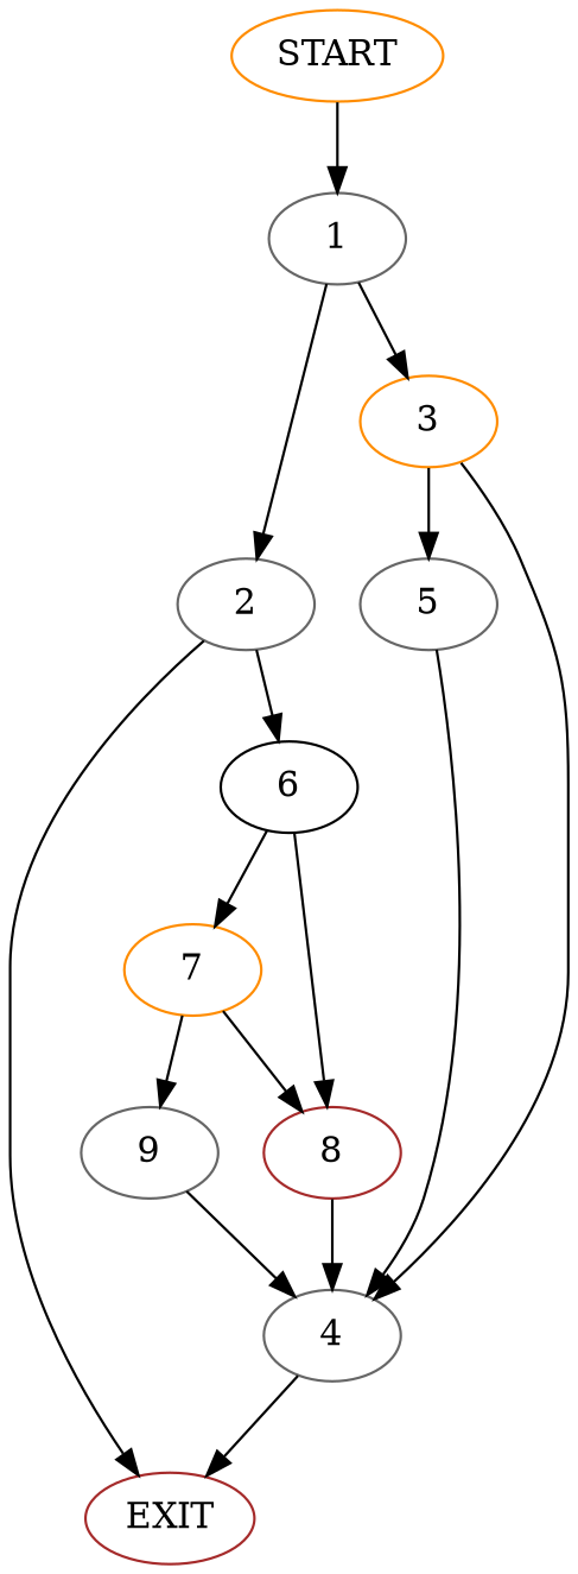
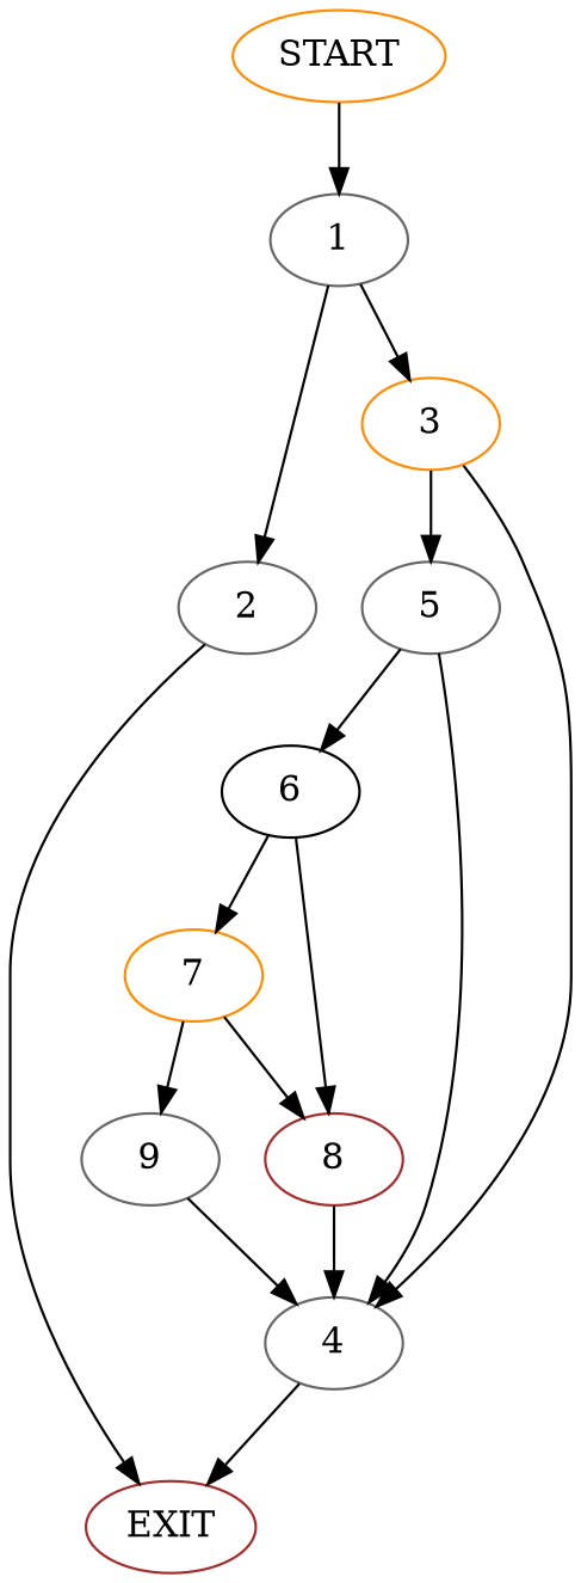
  digraph {
    node [color=gray40]
    n1 [color=darkorange label=START]
    1
    2
    3 [color=darkorange]
    n5 [color=brown label=EXIT]
    4
    5
    6 [color=black]
    7 [color=darkorange]
    8 [color=brown]
    9
    n1 -> 1
    1 -> 2
    1 -> 3
    2 -> n5
    3 -> 4
    3 -> 5
    4 -> n5
    5 -> 4
-   2 -> 6
+   5 -> 6
    6 -> 7
    6 -> 8
    7 -> 8
    7 -> 9
    8 -> 4
    9 -> 4
  }
